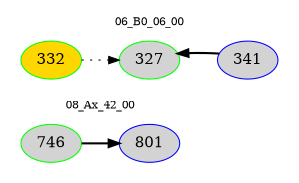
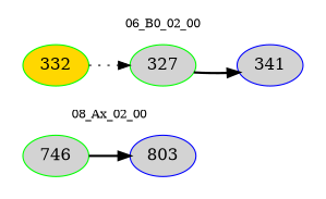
  digraph {
    rankdir=LR
    node [color=green fillcolor=lightgrey style=filled]
    edge [arrowhead=normal color=black style=bold]
    n1 [label=746]
-   n2 [color=blue label=801]
+   n2 [color=blue label=803]
    n3 [fillcolor=gold label=332]
    n4 [label=327]
    n5 [color=blue label=341]
    subgraph cluster_1 {
      color=white
      fontsize=10
-     label="08_Ax_42_00"
+     label="08_Ax_02_00"
      n1
      n2
    }
    subgraph cluster_2 {
      color=white
      fontsize=10
-     label="06_B0_06_00"
+     label="06_B0_02_00"
      n3
      n4
      n5
    }
    n1 -> n2
    n3 -> n4 [style=dotted]
-   n5 -> n4
+   n4 -> n5
  }
